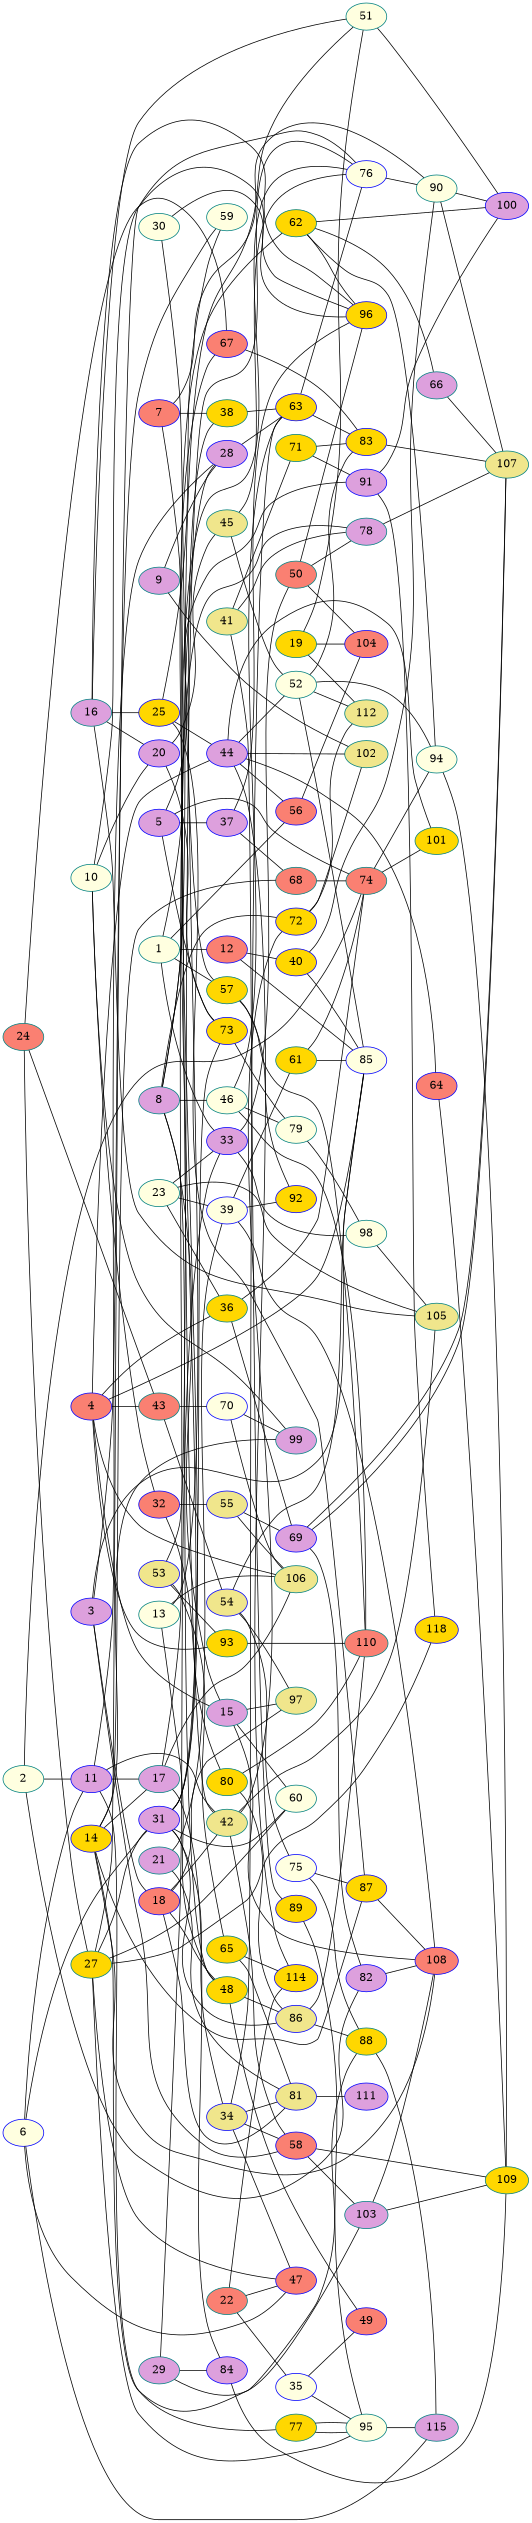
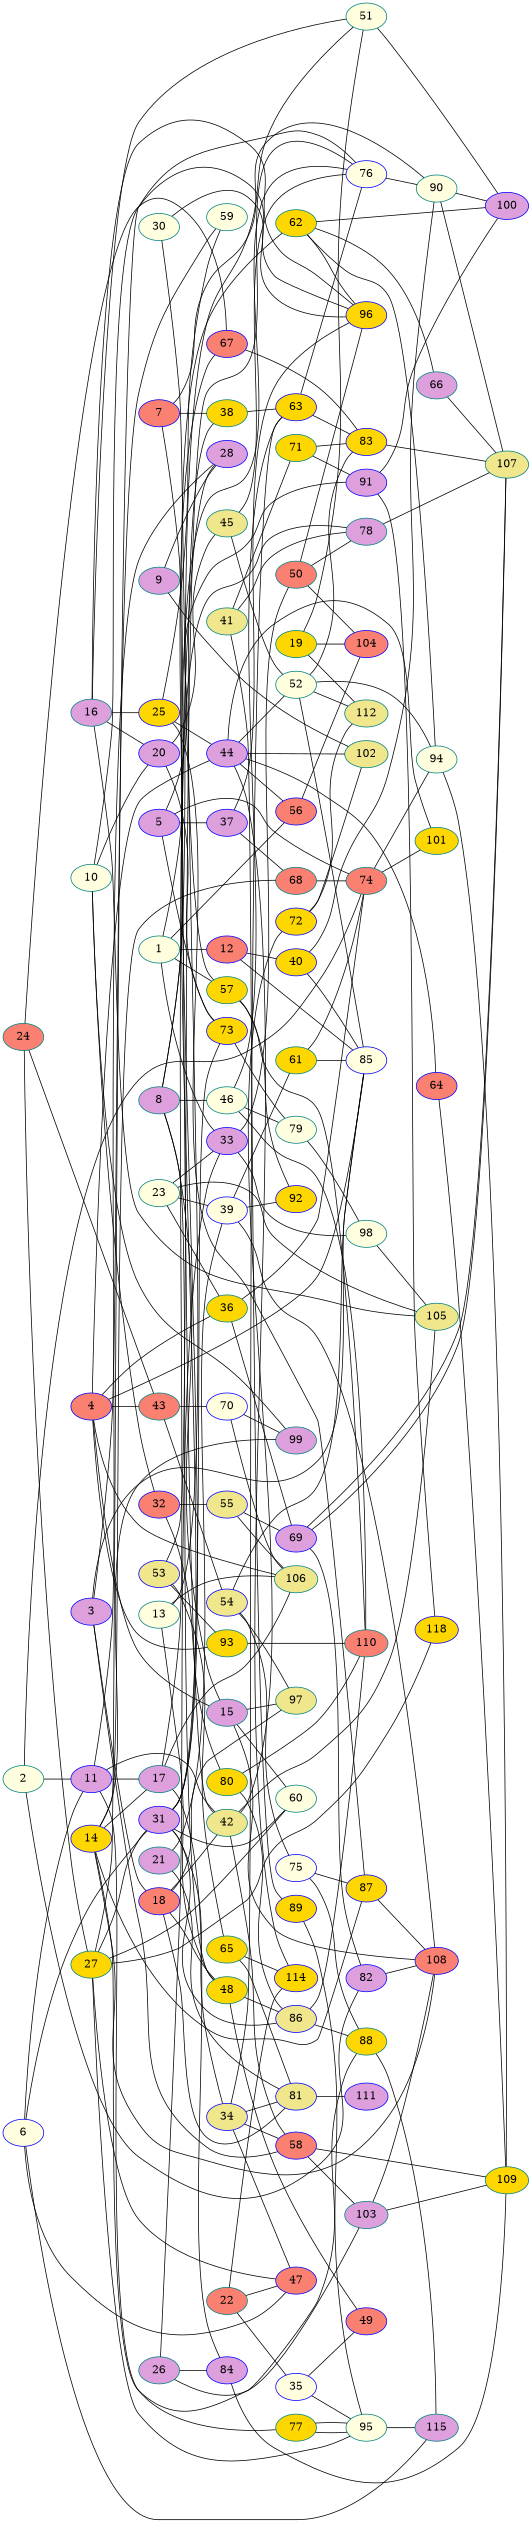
  graph {
    rankdir=LR
    node [color=teal fillcolor=gold style=filled]
    1 [fillcolor=lightyellow]
    12 [color=blue fillcolor=salmon]
    33 [color=blue fillcolor=plum]
    56 [color=blue fillcolor=salmon]
    57
    62
    85 [color=blue fillcolor=lightyellow]
    40 [color=blue]
    50 [fillcolor=salmon]
    98 [fillcolor=lightyellow]
    104 [color=blue fillcolor=salmon]
    92 [color=blue]
    110 [fillcolor=salmon]
    96 [color=blue]
    100 [color=blue fillcolor=plum]
    94 [fillcolor=lightyellow]
    66 [fillcolor=plum]
    2 [fillcolor=lightyellow]
    11 [color=blue fillcolor=plum]
    74 [fillcolor=salmon]
    82 [color=blue fillcolor=plum]
    42 [fillcolor=khaki]
    28 [color=blue fillcolor=plum]
    17 [fillcolor=plum]
    77
    101
    108 [color=blue fillcolor=salmon]
    3 [color=blue fillcolor=plum]
    18 [color=blue fillcolor=salmon]
    58 [color=blue fillcolor=salmon]
    59 [fillcolor=lightyellow]
    48
    97 [fillcolor=khaki]
    81 [color=blue fillcolor=khaki]
    103 [fillcolor=plum]
    109
    4 [color=blue fillcolor=salmon]
    15 [fillcolor=plum]
    36
    43 [fillcolor=salmon]
    44 [color=blue fillcolor=plum]
    93
    106 [fillcolor=khaki]
    60 [fillcolor=lightyellow]
    69 [color=blue fillcolor=plum]
    54 [color=blue fillcolor=khaki]
    70 [color=blue fillcolor=lightyellow]
    102 [fillcolor=khaki]
    114 [color=blue]
    52 [fillcolor=lightyellow]
    64 [color=blue fillcolor=salmon]
    5 [color=blue fillcolor=plum]
    37 [color=blue fillcolor=plum]
    73 [color=blue]
    91 [color=blue fillcolor=plum]
    68 [fillcolor=salmon]
    79 [fillcolor=lightyellow]
    n58 [color=blue label=118]
    6 [color=blue fillcolor=lightyellow]
    31 [color=blue fillcolor=plum]
    47 [color=blue fillcolor=salmon]
    115 [fillcolor=plum]
    76 [color=blue fillcolor=lightyellow]
    34 [color=blue fillcolor=khaki]
    78 [fillcolor=plum]
    86 [color=blue fillcolor=khaki]
    87 [color=blue]
    7 [color=blue fillcolor=salmon]
    38
    90 [fillcolor=lightyellow]
    63 [color=blue]
    72 [color=blue]
    105 [fillcolor=khaki]
    107 [fillcolor=khaki]
    8 [fillcolor=plum]
    46 [fillcolor=lightyellow]
    51 [fillcolor=lightyellow]
    67 [color=blue fillcolor=salmon]
    49 [color=blue fillcolor=salmon]
    83 [color=blue]
    112 [fillcolor=khaki]
    9 [fillcolor=plum]
    10 [fillcolor=lightyellow]
    20 [color=blue fillcolor=plum]
    32 [color=blue fillcolor=salmon]
    99 [fillcolor=plum]
    45 [fillcolor=khaki]
    55 [color=blue fillcolor=khaki]
    80
    84 [color=blue fillcolor=plum]
    95 [fillcolor=lightyellow]
    13 [fillcolor=lightyellow]
    14 [color=blue]
    88
    111 [color=blue fillcolor=plum]
    16 [fillcolor=plum]
    25 [color=blue]
    19
    21 [fillcolor=plum]
    39 [color=blue fillcolor=lightyellow]
    61
    22 [fillcolor=salmon]
    35 [color=blue fillcolor=lightyellow]
    23 [fillcolor=lightyellow]
    24 [fillcolor=salmon]
    27
-   26 [fillcolor=plum label=29]
+   26 [fillcolor=plum]
    75 [color=blue fillcolor=lightyellow]
    30 [fillcolor=lightyellow]
    41 [fillcolor=khaki]
    71
    89 [color=blue]
    53 [color=blue fillcolor=khaki]
    65
    1 -- 12
    1 -- 33
    1 -- 56
    1 -- 57
    1 -- 62
    12 -- 85
    12 -- 40
    33 -- 50
    33 -- 98
    56 -- 104
    57 -- 92
    57 -- 110
    62 -- 96
    62 -- 100
    62 -- 94
    62 -- 66
    40 -- 85
    40 -- 90
    50 -- 104
    50 -- 96
    50 -- 78
    98 -- 105
    94 -- 109
    66 -- 107
    2 -- 11
    2 -- 74
    2 -- 82
    11 -- 42
    11 -- 28
    11 -- 17
    11 -- 77
    74 -- 94
    74 -- 101
    82 -- 108
    42 -- 58
    42 -- 72
    42 -- 105
-   28 -- 63
    17 -- 28
    17 -- 106
    17 -- 84
    77 -- 95
    77 -- 95
    3 -- 85
    3 -- 18
    3 -- 58
    3 -- 59
    18 -- 42
    18 -- 48
    18 -- 97
    18 -- 81
    58 -- 103
    58 -- 109
    48 -- 86
    48 -- 49
    81 -- 111
    103 -- 108
    103 -- 109
    4 -- 85
    4 -- 15
    4 -- 36
    4 -- 43
    4 -- 44
    4 -- 93
    4 -- 106
    15 -- 108
    15 -- 97
    15 -- 60
    36 -- 74
    36 -- 69
    43 -- 54
    43 -- 70
    44 -- 56
    44 -- 101
    44 -- 102
    44 -- 114
    44 -- 52
    44 -- 64
    93 -- 110
    69 -- 82
    69 -- 107
    69 -- 107
    54 -- 85
    54 -- 97
    54 -- 75
    70 -- 106
    70 -- 99
    52 -- 85
    52 -- 94
    52 -- 83
    52 -- 112
    64 -- 109
    5 -- 74
    5 -- 37
    5 -- 73
    5 -- 91
    37 -- 96
    37 -- 68
    73 -- 79
    91 -- 100
    91 -- n58
    68 -- 74
    79 -- 98
    6 -- 11
    6 -- 31
    6 -- 47
    6 -- 115
    31 -- 60
    31 -- 73
    31 -- 76
    31 -- 34
    31 -- 78
    31 -- 86
    76 -- 90
    34 -- 58
    34 -- 81
    34 -- 47
    34 -- 63
    78 -- 107
    86 -- 110
    86 -- 88
    87 -- 108
    7 -- 42
    7 -- 38
    7 -- 90
    38 -- 63
    90 -- 100
    90 -- 107
    63 -- 76
    63 -- 83
    72 -- 102
    72 -- 112
    8 -- 48
    8 -- 15
-   8 -- 72
    8 -- 46
    8 -- 51
    8 -- 67
    46 -- 110
    46 -- 79
    46 -- 63
    51 -- 100
    67 -- 83
    83 -- 107
    9 -- 28
    9 -- 102
    10 -- 96
    10 -- 20
    10 -- 32
    10 -- 99
    20 -- 73
    20 -- 45
    32 -- 55
    32 -- 80
    45 -- 52
    45 -- 76
    55 -- 106
    55 -- 69
    80 -- 110
    80 -- 86
    84 -- 109
    95 -- 115
    13 -- 48
    13 -- 106
    13 -- 38
    14 -- 17
    14 -- 108
    14 -- 68
    14 -- 87
    14 -- 99
    14 -- 88
    88 -- 115
    16 -- 96
    16 -- 105
    16 -- 51
    16 -- 20
    16 -- 25
    25 -- 59
    25 -- 44
    25 -- 87
    19 -- 104
    19 -- 51
    19 -- 112
    21 -- 81
    21 -- 39
    39 -- 92
    39 -- 108
    39 -- 61
    61 -- 85
    61 -- 74
    22 -- 114
    22 -- 47
    22 -- 35
    35 -- 49
    35 -- 95
    23 -- 33
    23 -- 36
    23 -- 105
    23 -- 39
    24 -- 43
    24 -- 67
    24 -- 27
    27 -- 60
    27 -- n58
    27 -- 31
    27 -- 47
    27 -- 76
    27 -- 95
    26 -- 33
    26 -- 103
    26 -- 84
    75 -- 87
    75 -- 88
    30 -- 57
    30 -- 96
    41 -- 78
    41 -- 71
    41 -- 89
    71 -- 91
    71 -- 83
    89 -- 95
    53 -- 93
    53 -- 76
    53 -- 65
    65 -- 81
    65 -- 114
  }
